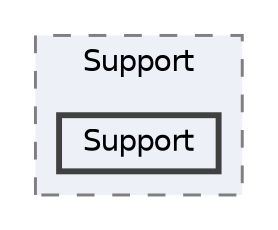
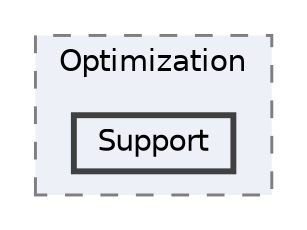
  digraph {
    compound=true
    n1 [color=grey25 fillcolor="#edf0f7" fontname=Helvetica fontsize=10 height=0.2 label=Support shape=box style="filled,bold" width=0.4]
    subgraph cluster_1 {
      bgcolor="#edf0f7"
      fontname=Helvetica
      fontsize=10
-     label=Support
+     label=Optimization
      pencolor=grey50
      style="filled,dashed"
      n1
    }
  }
